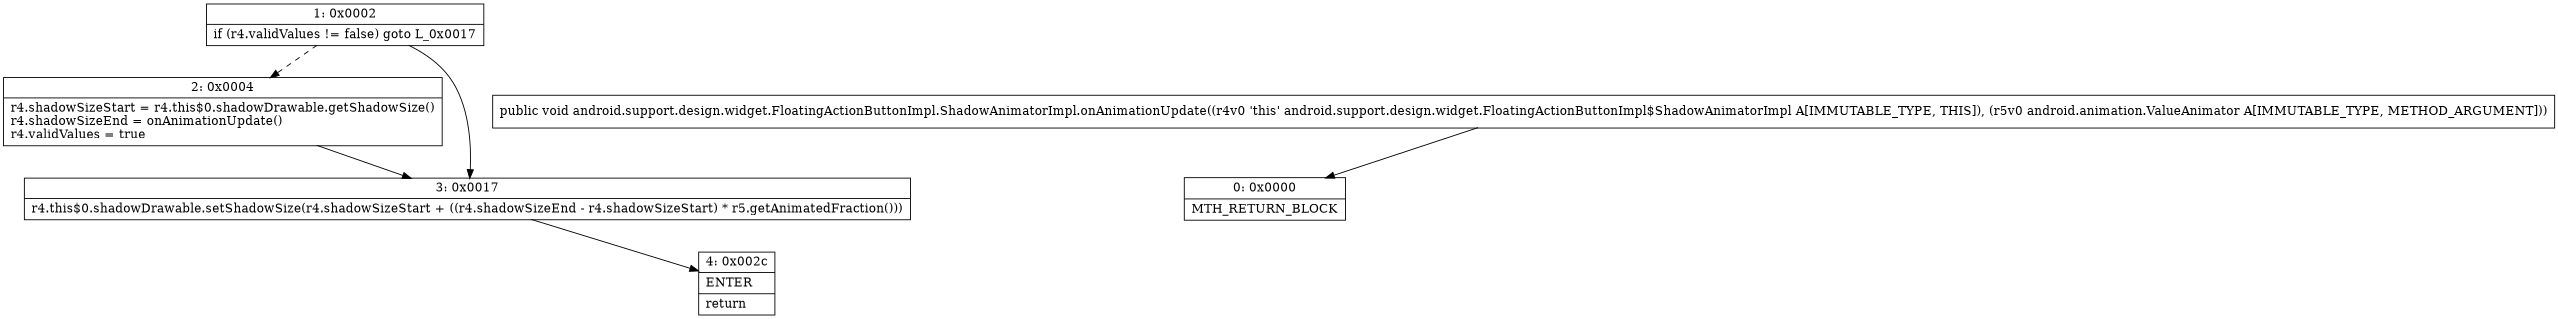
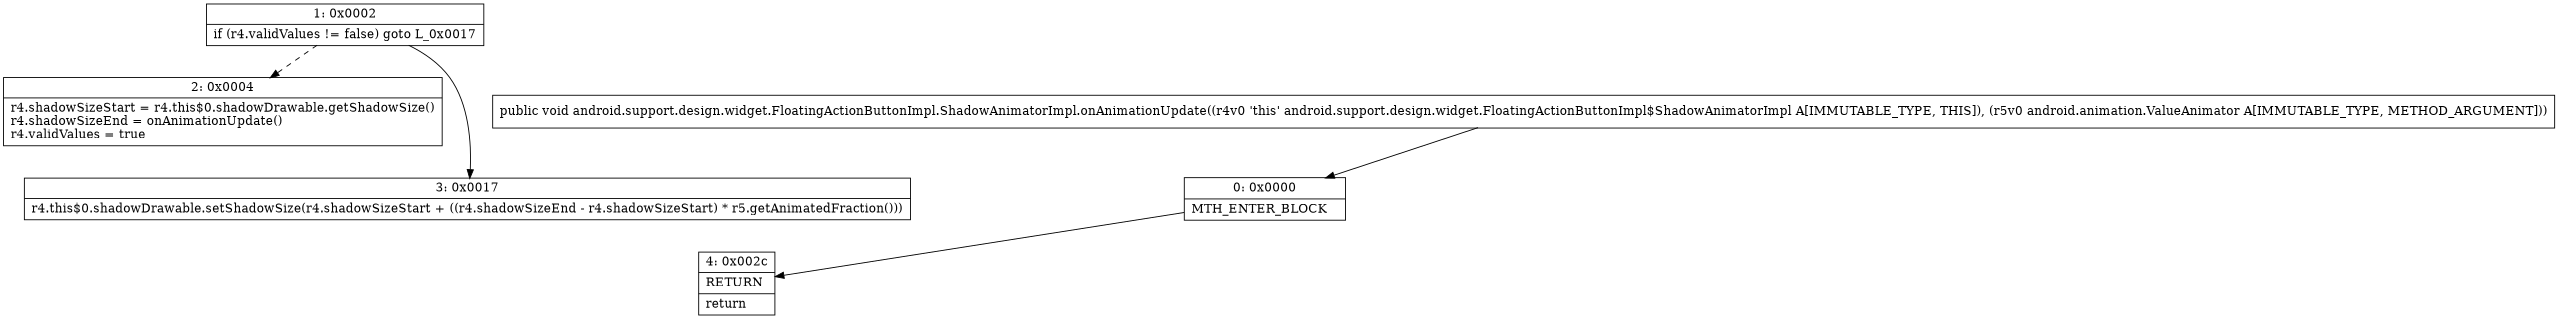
  digraph {
    node [shape=record]
-   n1 [label="{0\:\ 0x0000|MTH_RETURN_BLOCK\l}"]
+   n1 [label="{0\:\ 0x0000|MTH_ENTER_BLOCK\l}"]
    n2 [label="{1\:\ 0x0002|if (r4.validValues != false) goto L_0x0017\l}"]
    n3 [label="{2\:\ 0x0004|r4.shadowSizeStart = r4.this$0.shadowDrawable.getShadowSize()\lr4.shadowSizeEnd = onAnimationUpdate()\lr4.validValues = true\l}"]
    n4 [label="{3\:\ 0x0017|r4.this$0.shadowDrawable.setShadowSize(r4.shadowSizeStart + ((r4.shadowSizeEnd \- r4.shadowSizeStart) * r5.getAnimatedFraction()))\l}"]
-   n5 [label="{4\:\ 0x002c|ENTER\l|return\l}"]
+   n5 [label="{4\:\ 0x002c|RETURN\l|return\l}"]
    n6 [label="{public void android.support.design.widget.FloatingActionButtonImpl.ShadowAnimatorImpl.onAnimationUpdate((r4v0 'this' android.support.design.widget.FloatingActionButtonImpl$ShadowAnimatorImpl A[IMMUTABLE_TYPE, THIS]), (r5v0 android.animation.ValueAnimator A[IMMUTABLE_TYPE, METHOD_ARGUMENT])) }"]
    n2 -> n3 [style=dashed]
    n2 -> n4
-   n3 -> n4
-   n4 -> n5
+   n1 -> n5
    n6 -> n1
  }
